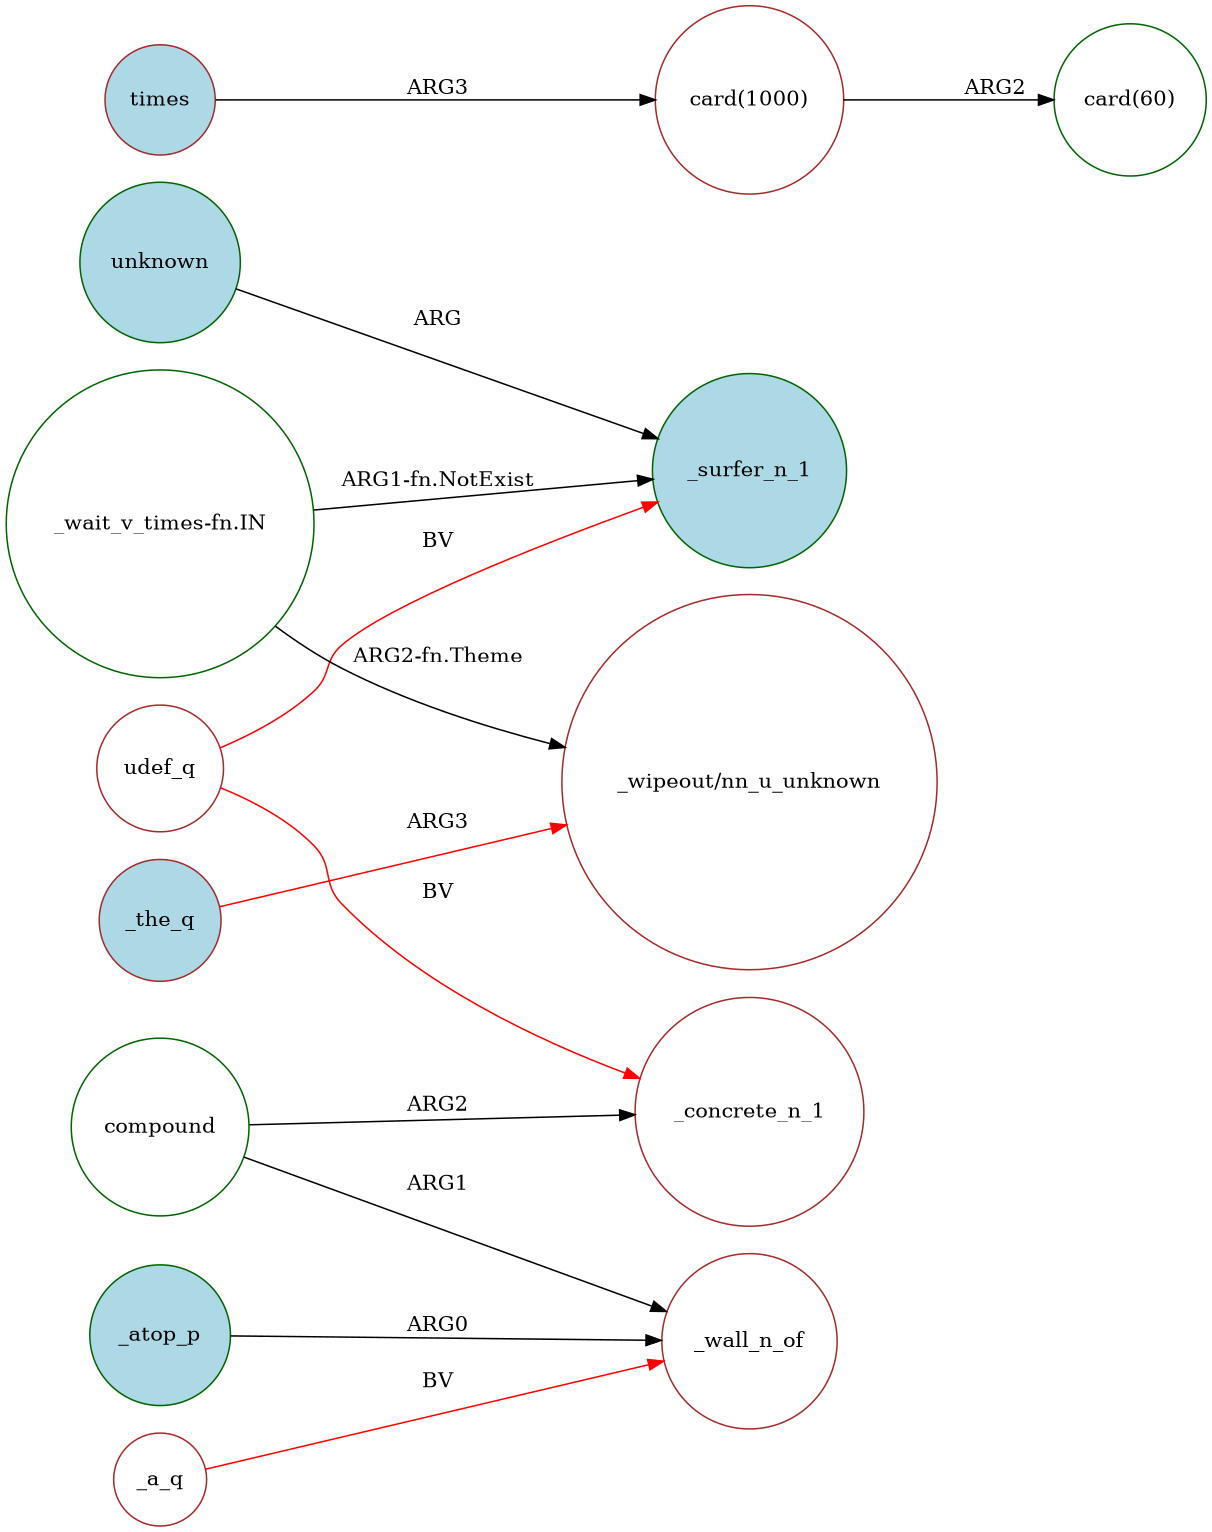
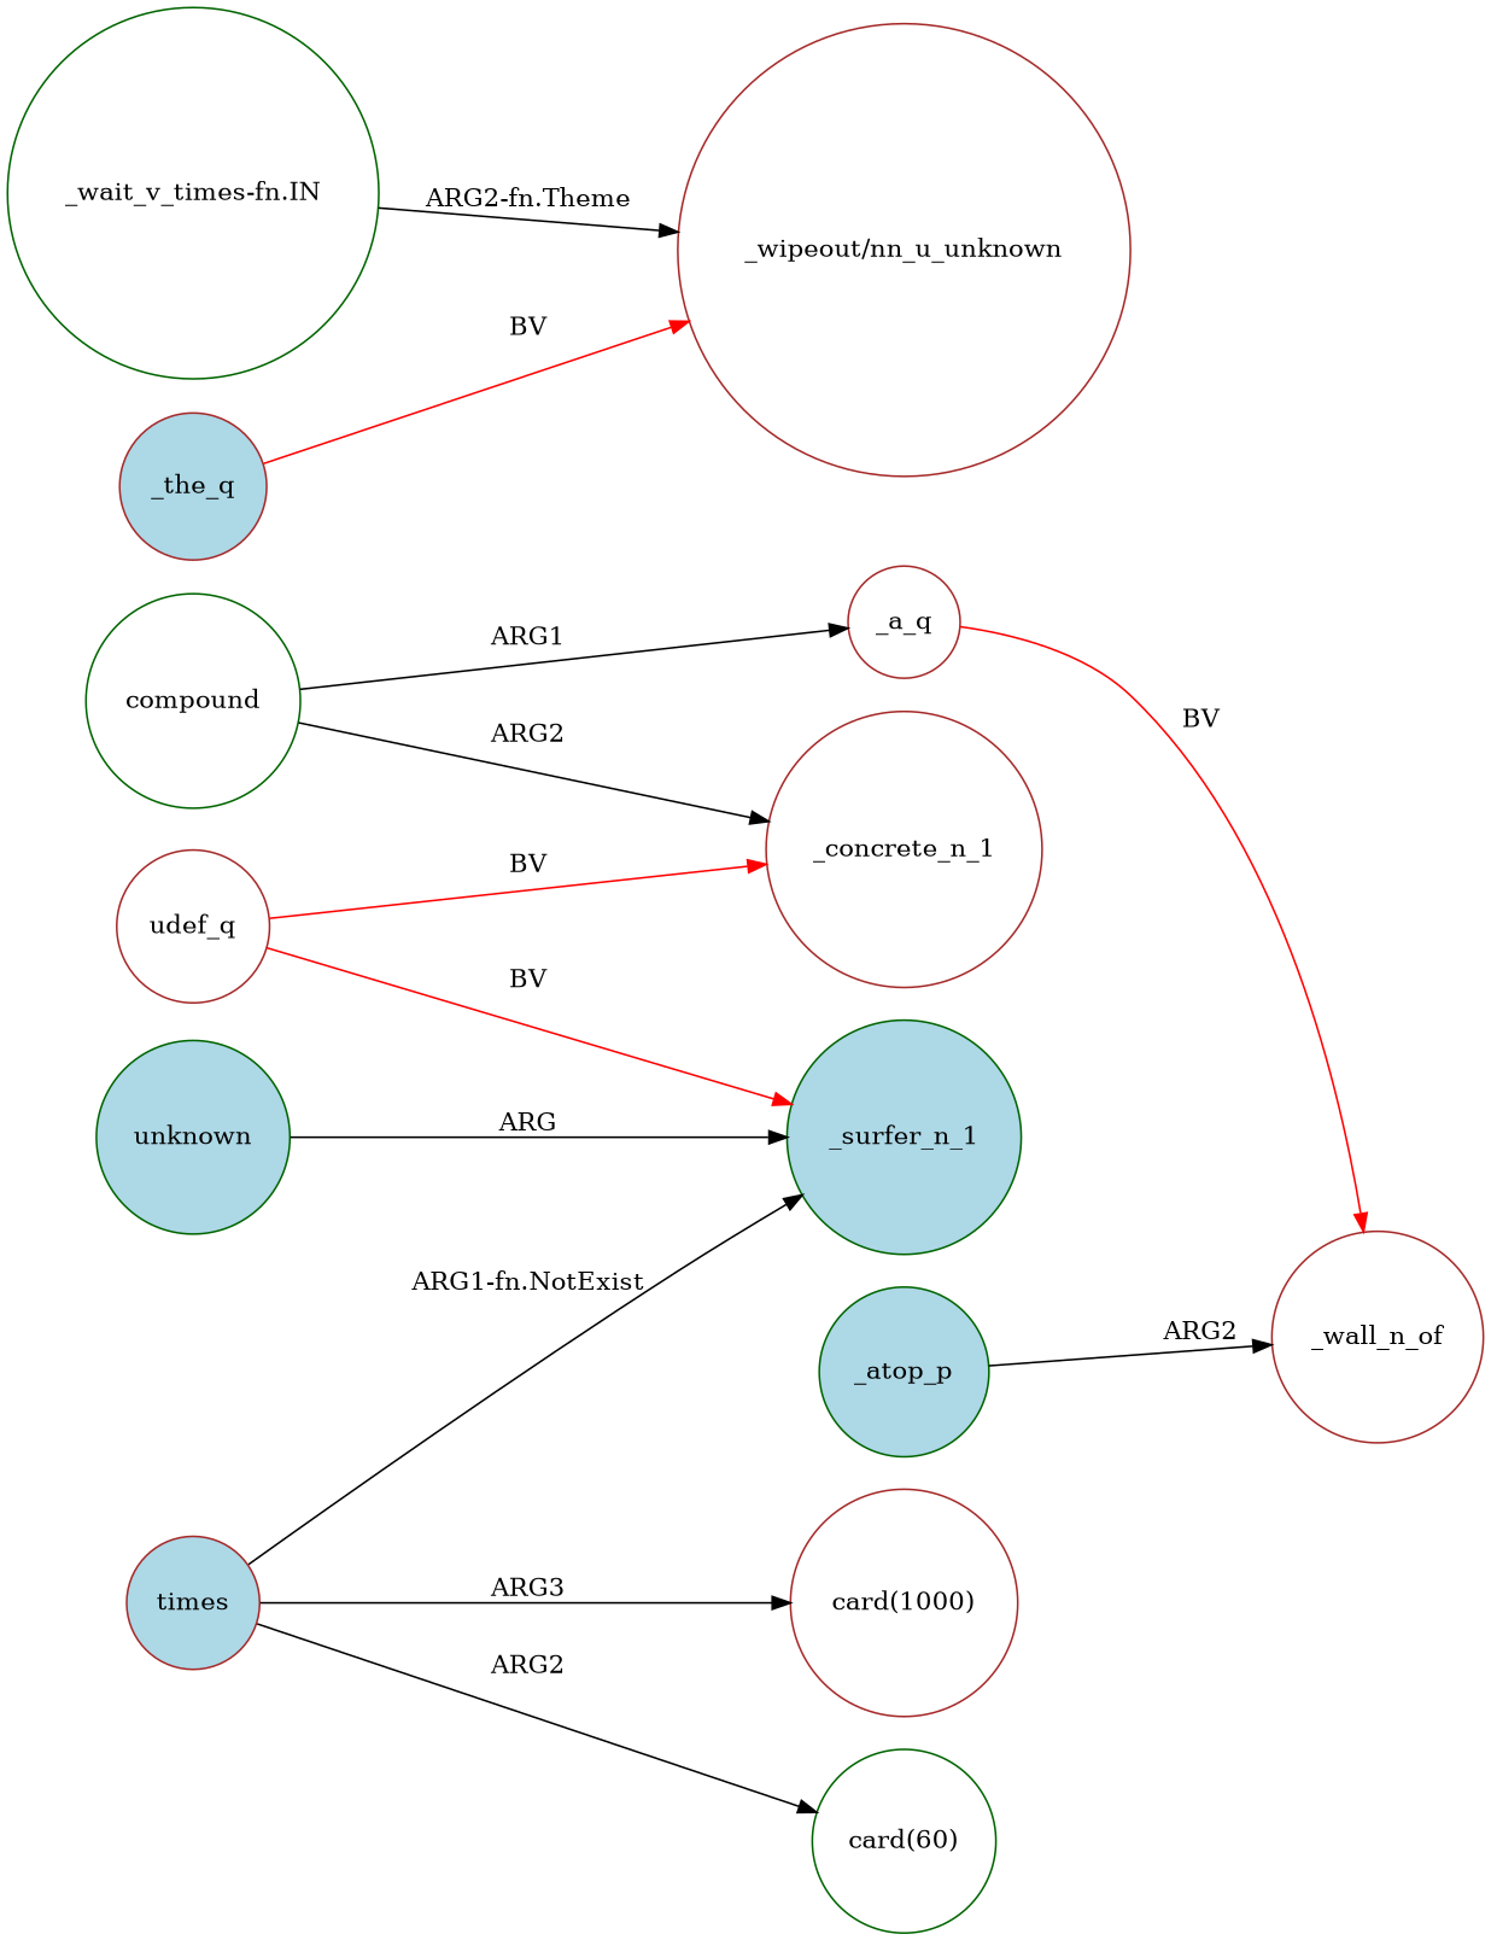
  digraph {
    rankdir=LR
    node [color=brown fillcolor=white shape=circle style=filled]
    edge [color=black]
    _surfer_n_1 [color=darkgreen fillcolor=lightblue]
    udef_q
    _concrete_n_1
    _atop_p [color=darkgreen fillcolor=lightblue]
    _wall_n_of
    n6 [color=darkgreen label="_wait_v_times-fn.IN"]
    "_wipeout/nn_u_unknown"
    _the_q [fillcolor=lightblue]
    compound [color=darkgreen]
    _a_q
    unknown [color=darkgreen fillcolor=lightblue]
    times [fillcolor=lightblue]
    "card(1000)"
    "card(60)" [color=darkgreen]
    udef_q -> _surfer_n_1 [color=red label=BV]
    udef_q -> _concrete_n_1 [color=red label=BV]
-   _atop_p -> _wall_n_of [label=ARG0]
-   n6 -> _surfer_n_1 [label="ARG1-fn.NotExist"]
+   _atop_p -> _wall_n_of [label=ARG2]
+   times -> _surfer_n_1 [label="ARG1-fn.NotExist"]
    n6 -> "_wipeout/nn_u_unknown" [label="ARG2-fn.Theme"]
-   _the_q -> "_wipeout/nn_u_unknown" [color=red label=ARG3]
+   _the_q -> "_wipeout/nn_u_unknown" [color=red label=BV]
    compound -> _concrete_n_1 [label=ARG2]
-   compound -> _wall_n_of [label=ARG1]
+   compound -> _a_q [label=ARG1]
    _a_q -> _wall_n_of [color=red label=BV]
    unknown -> _surfer_n_1 [label=ARG]
    times -> "card(1000)" [label=ARG3]
-   "card(1000)" -> "card(60)" [label=ARG2]
+   times -> "card(60)" [label=ARG2]
  }
